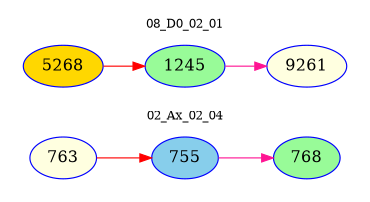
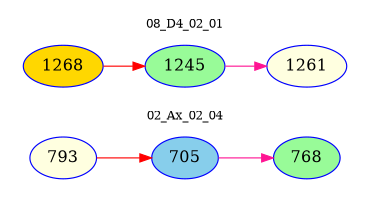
  digraph {
    rankdir=LR
    node [color=blue fillcolor=lightyellow style=filled]
    edge [color=red]
-   n1 [label=763]
-   n2 [fillcolor=skyblue label=755]
+   n1 [label=793]
+   n2 [fillcolor=skyblue label=705]
    n3 [fillcolor=palegreen label=768]
-   n4 [fillcolor=gold label=5268]
+   n4 [fillcolor=gold label=1268]
    n5 [fillcolor=palegreen label=1245]
-   n6 [label=9261]
+   n6 [label=1261]
    subgraph cluster_1 {
      color=white
      fontsize=10
      label="02_Ax_02_04"
      n1
      n2
      n3
    }
    subgraph cluster_2 {
      color=white
      fontsize=10
-     label="08_D0_02_01"
+     label="08_D4_02_01"
      n4
      n5
      n6
    }
    n1 -> n2
    n2 -> n3 [color=deeppink]
    n4 -> n5
    n5 -> n6 [color=deeppink]
  }
